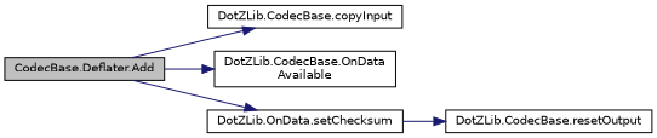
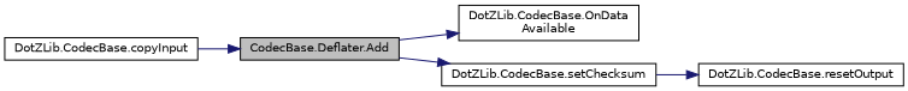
  digraph {
    rankdir=LR
    node [color=black fillcolor=white fontname=Helvetica fontsize=10 shape=record style=filled]
    edge [color=midnightblue fontname=Helvetica fontsize=10 labelfontname=Helvetica labelfontsize=10 style=solid]
    n1 [fillcolor=grey75 fontcolor=black height=0.2 label="CodecBase.Deflater.Add" width=0.4]
    n2 [height=0.2 label="DotZLib.CodecBase.copyInput" width=0.4]
    n3 [height=0.2 label="DotZLib.CodecBase.OnData\lAvailable" width=0.4]
-   n4 [height=0.2 label="DotZLib.OnData.setChecksum" width=0.4]
+   n4 [height=0.2 label="DotZLib.CodecBase.setChecksum" width=0.4]
    n5 [height=0.2 label="DotZLib.CodecBase.resetOutput" width=0.4]
-   n1 -> n2
+   n2 -> n1
    n1 -> n3
    n1 -> n4
    n4 -> n5
  }
